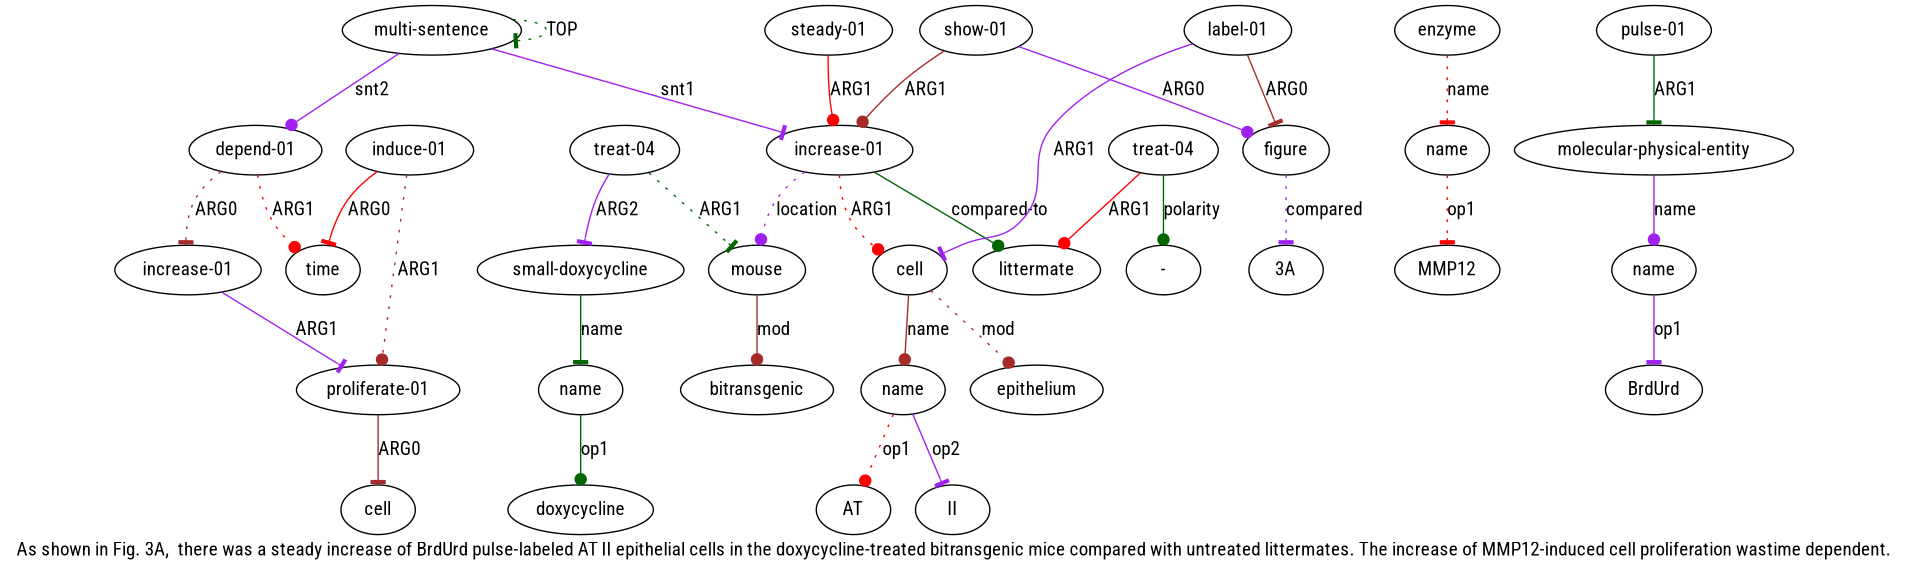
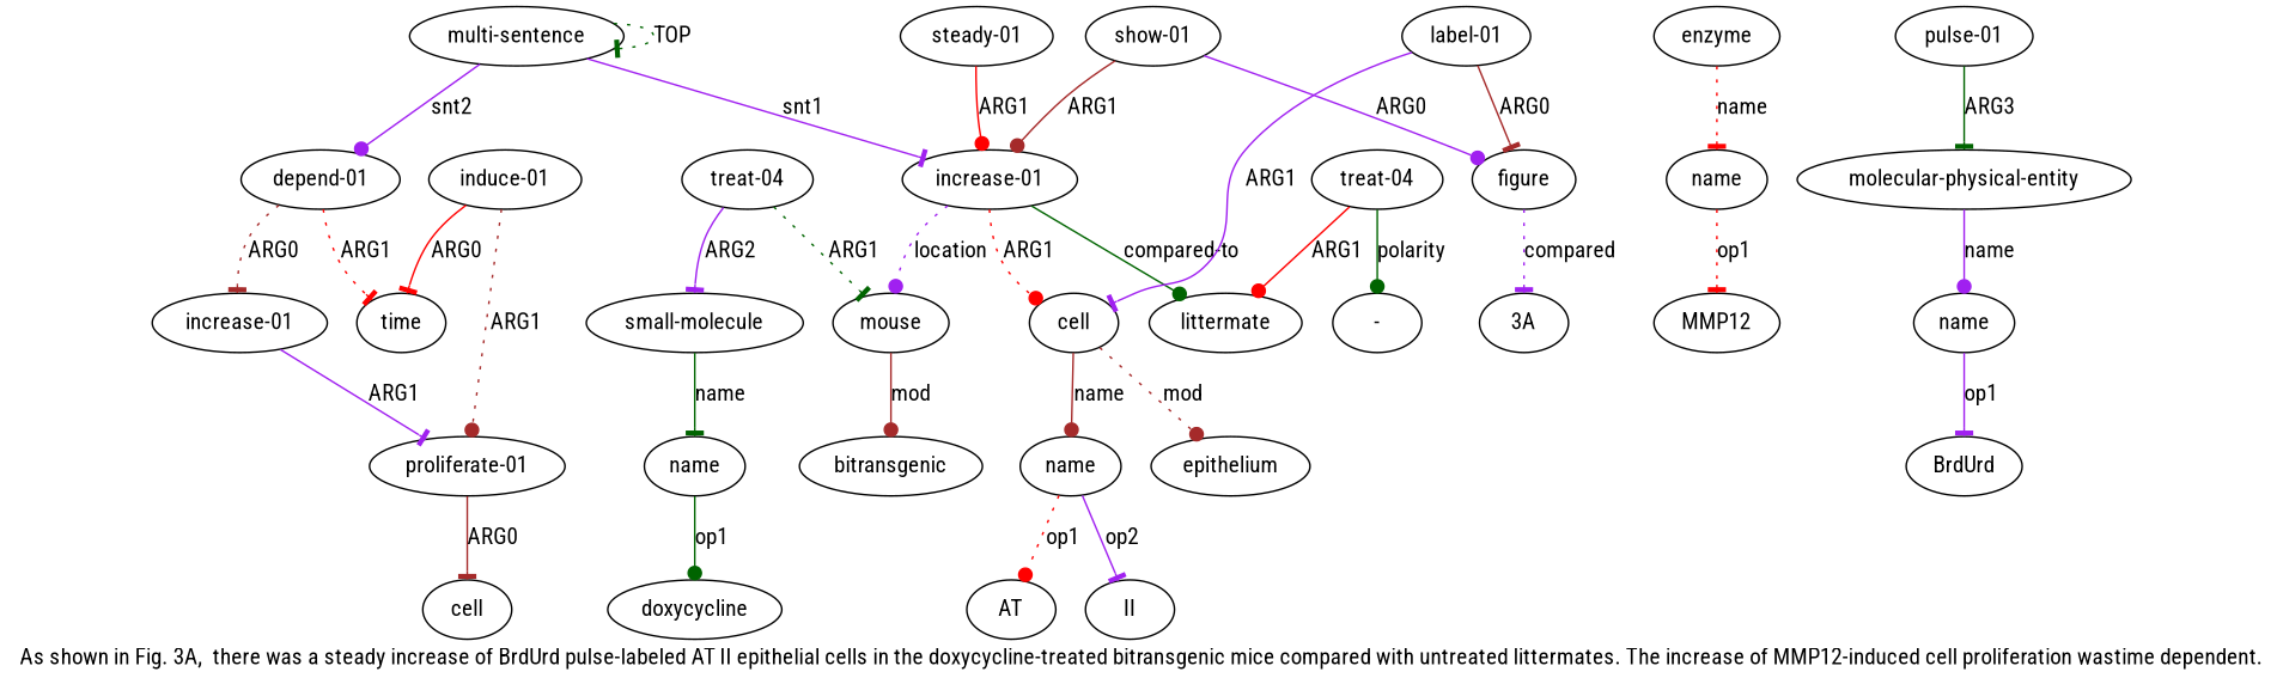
  digraph {
    fontname="Roboto Condensed"
    label="As shown in Fig. 3A,  there was a steady increase of BrdUrd pulse-labeled AT II epithelial cells in the doxycycline-treated bitransgenic mice compared with untreated littermates. The increase of MMP12-induced cell proliferation wastime dependent."
    node [color=black fontname="Roboto Condensed" gold_ind=-1 gold_label=name test_ind=-1 test_label=name]
    edge [arrowhead=tee color=purple fontname="Roboto Condensed" gold_label=ARG1 style=solid test_label=ARG1]
    n1 [gold_ind=20 gold_label="increase-01" label="increase-01" test_ind=20 test_label="increase-01"]
    n2 [gold_ind=21 gold_label="proliferate-01" label="proliferate-01" test_ind=21 test_label="proliferate-01"]
    n3 [gold_ind=22 gold_label=cell label=cell test_ind=22 test_label=cell]
    n4 [gold_ind=23 gold_label="induce-01" label="induce-01" test_ind=23 test_label="induce-01"]
    n5 [gold_ind=26 gold_label=time label=time test_ind=26 test_label=time]
    n6 [gold_ind=24 gold_label=enzyme label=enzyme test_ind=24 test_label=enzyme]
    n7 [gold_ind=25 label=name test_ind=25]
    n8 [gold_label=MMP12 label=MMP12 test_label=MMP12]
    n9 [gold_label=AT label=AT test_label=AT]
    n10 [gold_label="3A" label="3A" test_label="3A"]
    n11 [gold_label=II label=II test_label=II]
-   n12 [gold_ind=15 gold_label="small-molecule" label="small-doxycycline" test_ind=15 test_label="small-molecule"]
+   n12 [gold_ind=15 gold_label="small-molecule" label="small-molecule" test_ind=15 test_label="small-molecule"]
    n13 [gold_ind=16 label=name test_ind=16]
    n14 [gold_label=doxycycline label=doxycycline test_label=doxycycline]
    n15 [gold_ind=14 gold_label="treat-04" label="treat-04" test_ind=14 test_label="treat-04"]
    n16 [gold_ind=12 gold_label=mouse label=mouse test_ind=12 test_label=mouse]
    n17 [gold_ind=13 gold_label=bitransgenic label=bitransgenic test_ind=13 test_label=bitransgenic]
    n18 [gold_ind=17 gold_label=littermate label=littermate test_ind=17 test_label=littermate]
    n19 [gold_ind=11 gold_label=figure label=figure test_ind=11 test_label=figure]
    n20 [gold_ind=10 gold_label="show-01" label="show-01" test_ind=10 test_label="show-01"]
    n21 [gold_ind=1 gold_label="increase-01" label="increase-01" test_ind=1 test_label="increase-01"]
    n22 [gold_ind=2 gold_label=cell label=cell test_ind=2 test_label=cell]
    n23 [gold_ind=3 label=name test_ind=3]
    n24 [gold_ind=4 gold_label=epithelium label=epithelium test_ind=4 test_label=epithelium]
    n25 [gold_ind=19 gold_label="depend-01" label="depend-01" test_ind=19 test_label="depend-01"]
    n26 [gold_ind=18 gold_label="treat-04" label="treat-04" test_ind=18 test_label="treat-04"]
    n27 [gold_label="-" label="-" test_label="-"]
    n28 [gold_ind=0 gold_label="multi-sentence" label="multi-sentence" test_ind=0 test_label="multi-sentence"]
    n29 [gold_ind=5 gold_label="label-01" label="label-01" test_ind=5 test_label="label-01"]
    n30 [gold_ind=6 gold_label="pulse-01" label="pulse-01" test_ind=6 test_label="pulse-01"]
    n31 [gold_ind=7 gold_label="molecular-physical-entity" label="molecular-physical-entity" test_ind=7 test_label="molecular-physical-entity"]
    n32 [gold_ind=8 label=name test_ind=8]
    n33 [gold_label=BrdUrd label=BrdUrd test_label=BrdUrd]
    n34 [gold_ind=9 gold_label="steady-01" label="steady-01" test_ind=9 test_label="steady-01"]
    n1 -> n2 [label=ARG1]
    n2 -> n3 [color=brown gold_label=ARG0 label=ARG0 test_label=ARG0]
    n4 -> n2 [arrowhead=dot color=brown label=ARG1 style=dotted]
    n4 -> n5 [color=red gold_label=ARG0 label=ARG0 test_label=ARG0]
    n6 -> n7 [color=red gold_label=name label=name style=dotted test_label=name]
    n7 -> n8 [color=red gold_label=op1 label=op1 style=dotted test_label=op1]
    n12 -> n13 [color=darkgreen gold_label=name label=name test_label=name]
    n13 -> n14 [arrowhead=dot color=darkgreen gold_label=op1 label=op1 test_label=op1]
    n15 -> n12 [gold_label=ARG2 label=ARG2 test_label=ARG2]
    n15 -> n16 [color=darkgreen label=ARG1 style=dotted]
    n16 -> n17 [arrowhead=dot color=brown gold_label=mod label=mod test_label=mod]
    n19 -> n10 [gold_label=mod label=compared style=dotted test_label=mod]
    n20 -> n19 [arrowhead=dot gold_label=ARG0 label=ARG0 test_label=ARG0]
    n20 -> n21 [arrowhead=dot color=brown label=ARG1]
    n21 -> n16 [arrowhead=dot gold_label=location label=location style=dotted test_label=location]
    n21 -> n18 [arrowhead=dot color=darkgreen gold_label="compared-to" label="compared-to" test_label="compared-to"]
    n21 -> n22 [arrowhead=dot color=red label=ARG1 style=dotted]
    n22 -> n23 [arrowhead=dot color=brown gold_label=name label=name test_label=name]
    n22 -> n24 [arrowhead=dot color=brown gold_label=mod label=mod style=dotted test_label=mod]
    n23 -> n9 [arrowhead=dot color=red gold_label=op1 label=op1 style=dotted test_label=op1]
    n23 -> n11 [gold_label=op2 label=op2 test_label=op2]
    n25 -> n1 [color=brown gold_label=ARG0 label=ARG0 style=dotted test_label=ARG0]
-   n25 -> n5 [arrowhead=dot color=red label=ARG1 style=dotted]
+   n25 -> n5 [color=red label=ARG1 style=dotted]
    n26 -> n18 [arrowhead=dot color=red label=ARG1]
    n26 -> n27 [arrowhead=dot color=darkgreen gold_label=polarity label=polarity test_label=polarity]
    n28 -> n21 [gold_label=snt1 label=snt1 test_label=snt1]
    n28 -> n25 [arrowhead=dot gold_label=snt2 label=snt2 test_label=snt2]
    n28 -> n28 [color=darkgreen gold_label=TOP label=TOP style=dotted test_label=TOP]
    n29 -> n19 [color=brown gold_label=ARG0 label=ARG0 test_label=ARG0]
    n29 -> n22 [label=ARG1]
-   n30 -> n31 [color=darkgreen label=ARG1]
+   n30 -> n31 [color=darkgreen label=ARG3]
    n31 -> n32 [arrowhead=dot gold_label=name label=name test_label=name]
    n32 -> n33 [gold_label=op1 label=op1 test_label=op1]
    n34 -> n21 [arrowhead=dot color=red label=ARG1]
  }
